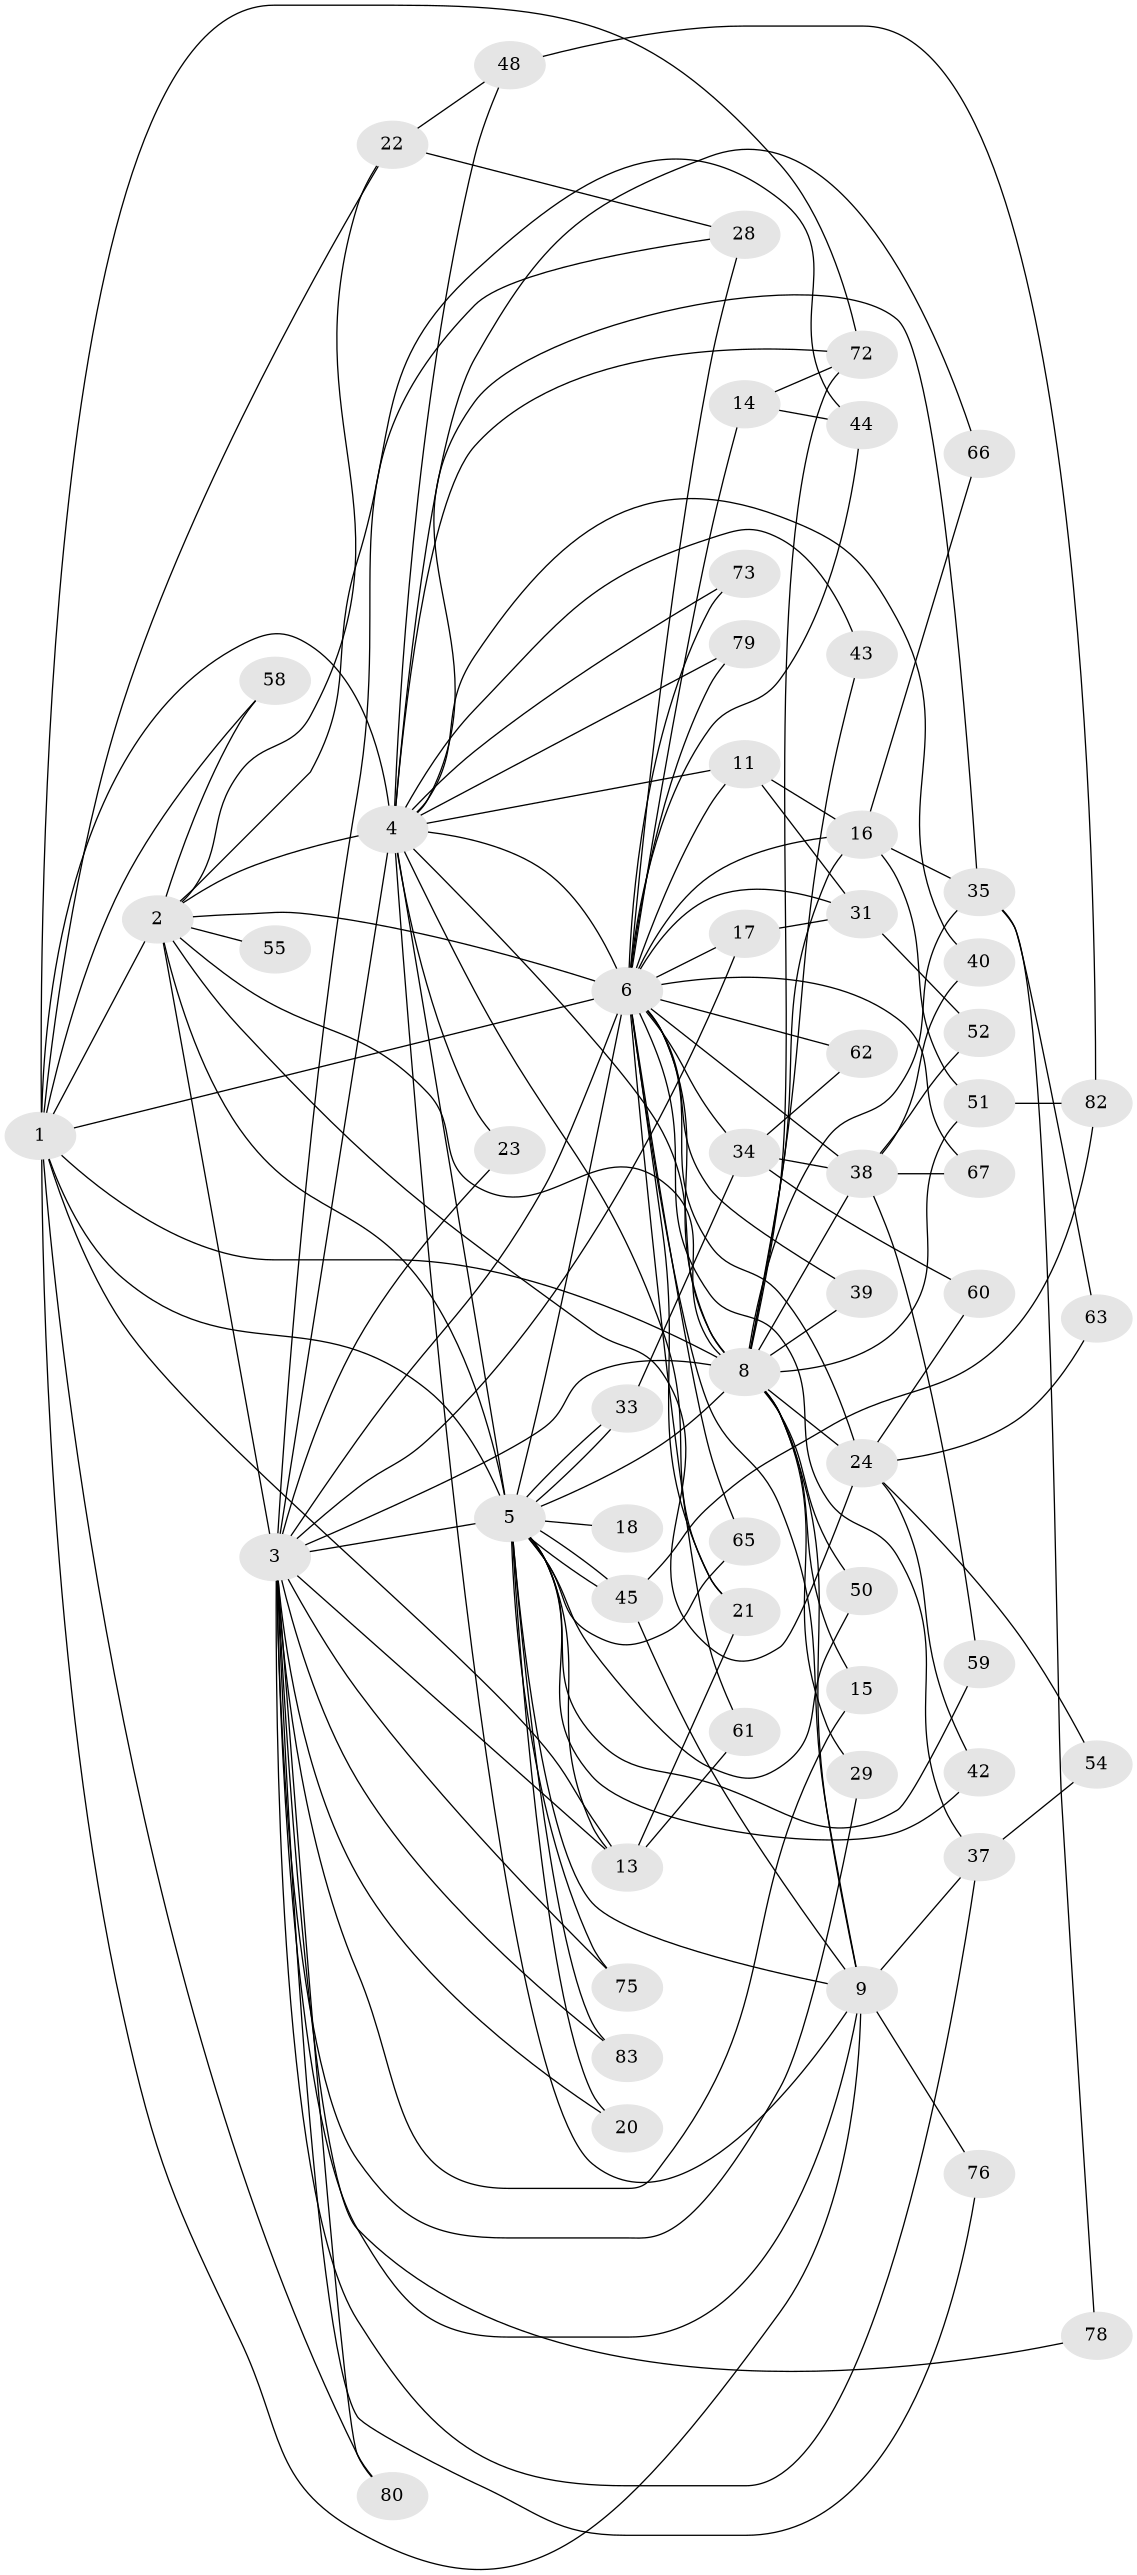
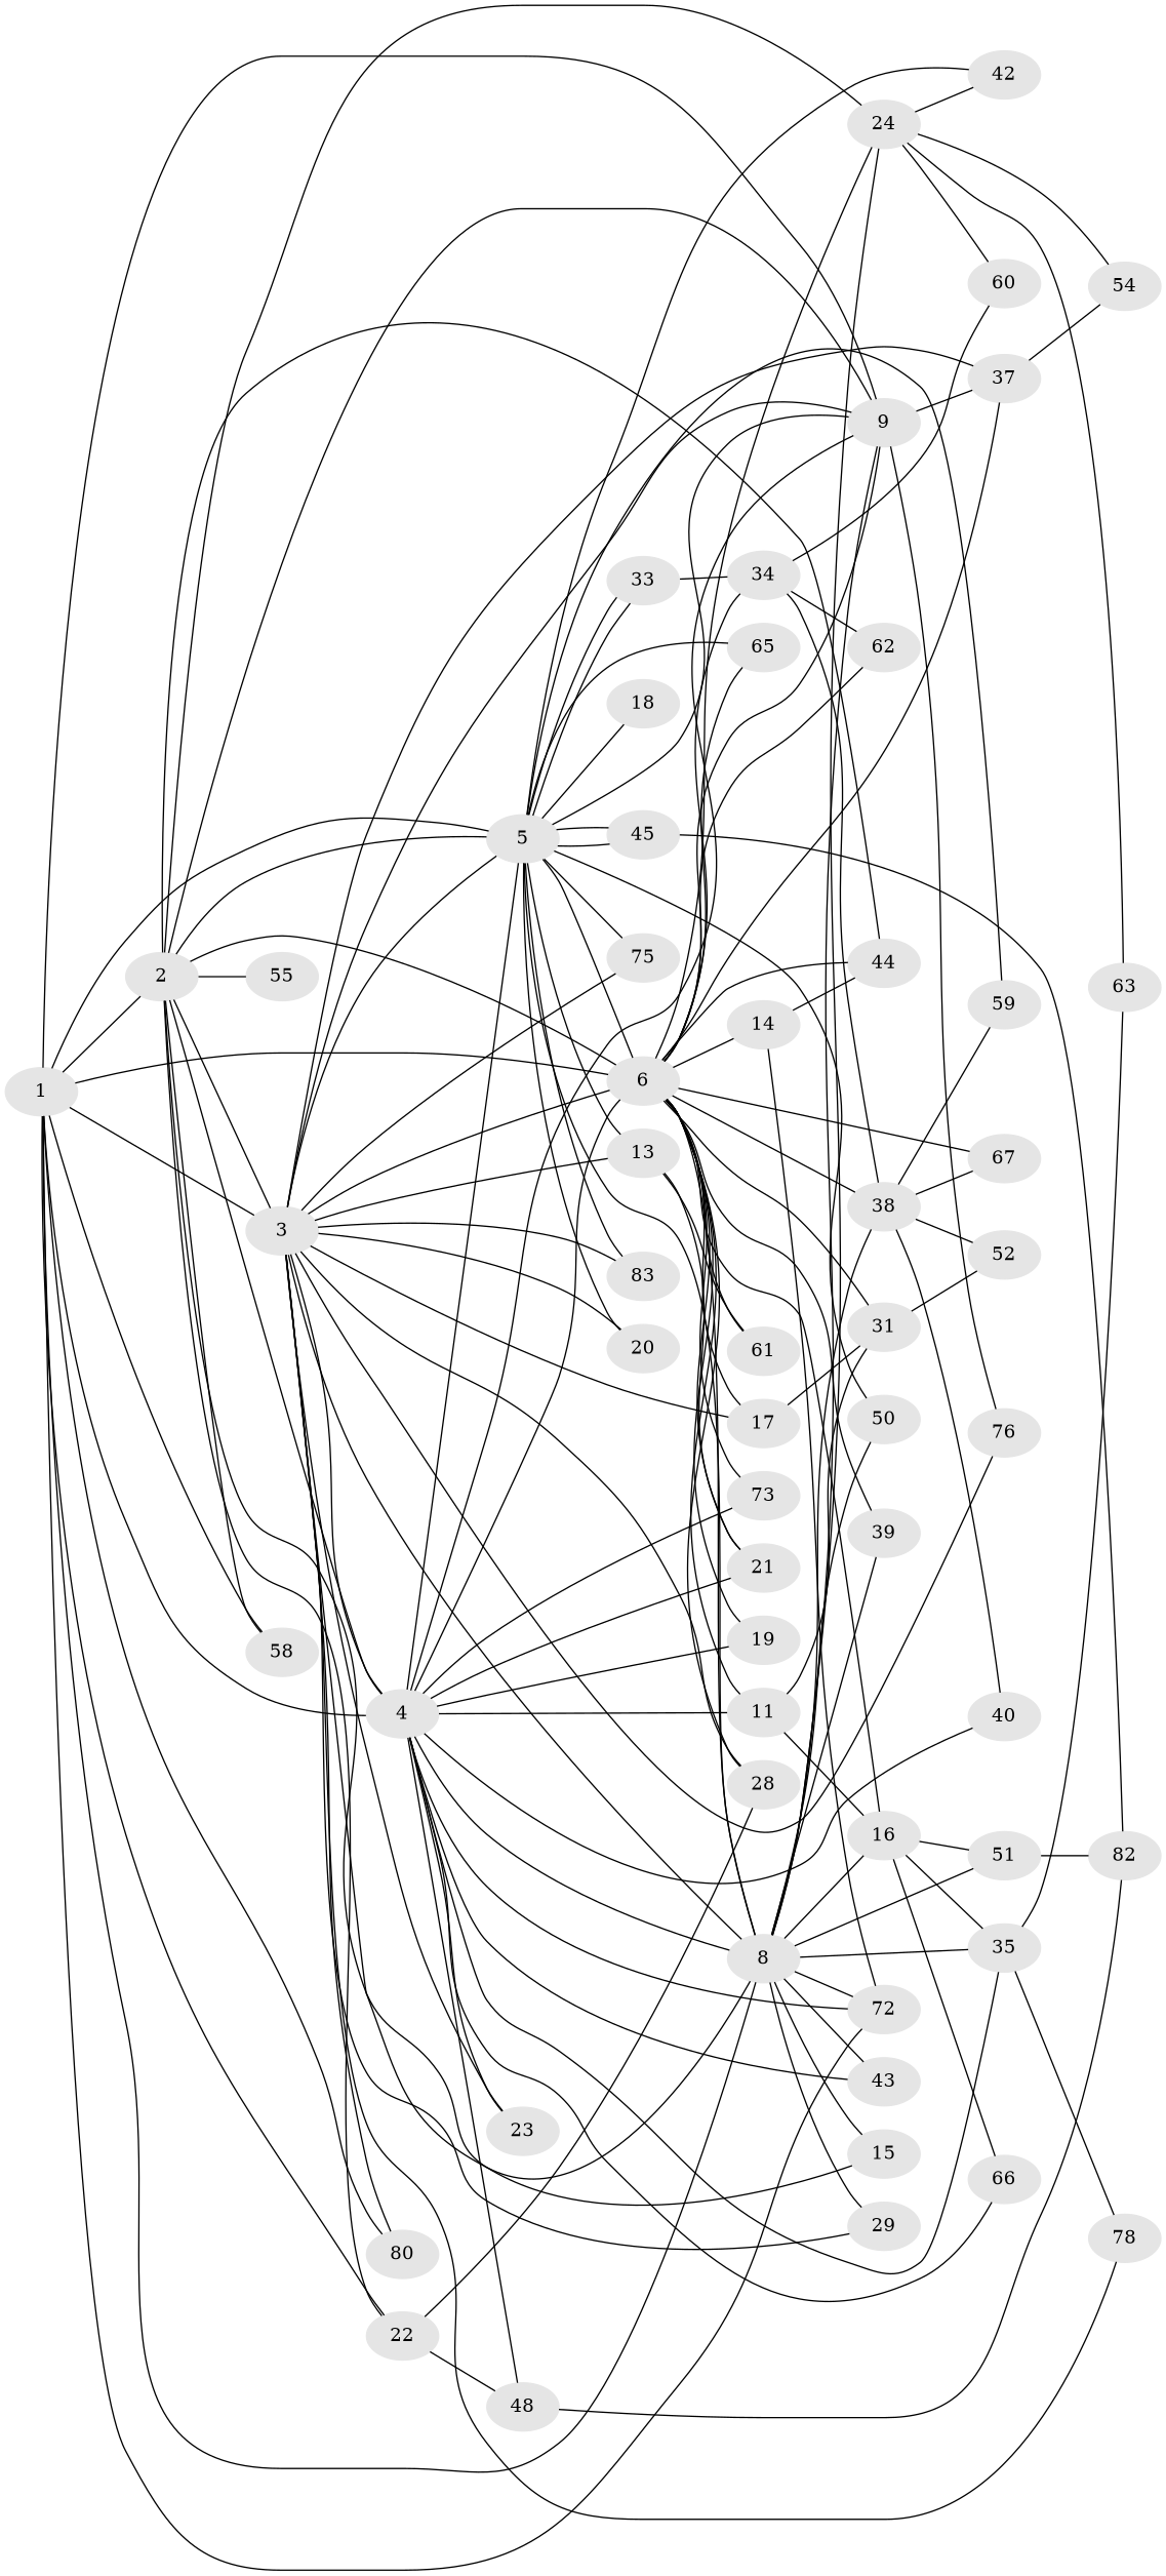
  graph {
    rankdir=LR
    node [color=gray90 style=filled]
    1 [super="+68"]
    2 [super="+25"]
    3 [super="+64"]
    4 [super="+19"]
    5 [super="+10"]
    6 [super="+7"]
    8 [super="+12"]
    9 [super="+81"]
    22 [super="+30"]
    58
    72 [super="+74"]
    80
    24 [super="+27"]
    44 [super="+57"]
    55
    13 [super="+56"]
    15
    17
    20
    23 [super="+69"]
    28 [super="+71"]
    29
    37
    75
    76
    78
    83
    11 [super="+47"]
    21 [super="+70"]
    35 [super="+36"]
    40
    43
    48
    66
    73
-   79
+   79 [label=19]
    18 [super="+53"]
    33
    42
    45
    50
    59
    65
    16 [super="+26"]
    14 [super="+77"]
    31 [super="+32"]
    34 [super="+49"]
    38 [super="+41"]
    39
    61
    62
    67
    51
    54
    60
    63
    82 [super="+84"]
    52
    1 -- 2
-   1 -- 13
+   1 -- 3
    1 -- 4
    1 -- 5 [weight=3]
    1 -- 6 [weight=2]
    1 -- 8
    1 -- 9
    1 -- 22
    1 -- 58
    1 -- 72
    1 -- 80
    2 -- 3
    2 -- 4 [weight=2]
    2 -- 5 [weight=2]
    2 -- 6 [weight=2]
    2 -- 8
-   45 -- 9
+   2 -- 9
    2 -- 22
    2 -- 58
    2 -- 24
    2 -- 44
    2 -- 55
    3 -- 4
    3 -- 5 [weight=2]
    3 -- 6 [weight=3]
    3 -- 8
    3 -- 9
    3 -- 80
    3 -- 13
    3 -- 15
    3 -- 17
    3 -- 20
    3 -- 23 [weight=2]
    3 -- 28
    3 -- 29
    3 -- 37
    3 -- 75
    3 -- 76
    3 -- 78
    3 -- 83
    4 -- 5 [weight=3]
    4 -- 6 [weight=2]
    4 -- 8
    4 -- 9
    4 -- 72
    4 -- 23
    4 -- 11
    4 -- 21
    4 -- 35
    4 -- 40
    4 -- 43
    4 -- 48
    4 -- 66
    4 -- 73
    4 -- 79
    5 -- 6 [weight=4]
    5 -- 8 [weight=3]
    5 -- 9 [weight=2]
    5 -- 13
    5 -- 20
    5 -- 75
    5 -- 83
    5 -- 18 [weight=3]
    5 -- 33
    5 -- 33
    5 -- 42
    5 -- 45
    5 -- 45
    5 -- 50
    5 -- 59
    5 -- 65
    6 -- 8 [weight=2]
    6 -- 9 [weight=2]
    6 -- 24
    6 -- 44
    6 -- 17
    6 -- 28 [weight=2]
    6 -- 37
    6 -- 11
    6 -- 21 [weight=2]
    6 -- 73
    6 -- 79
    6 -- 65
    6 -- 16
    6 -- 14 [weight=2]
    6 -- 31
    6 -- 34
    6 -- 38
    6 -- 39
    6 -- 61
    6 -- 62
    6 -- 67
    8 -- 9
    8 -- 72
    8 -- 24
    8 -- 15
    8 -- 29
    8 -- 35
    8 -- 43
    8 -- 50
    8 -- 16
    8 -- 38 [weight=2]
    8 -- 39
    8 -- 51
    9 -- 37
    9 -- 76
    22 -- 28
    22 -- 48
    24 -- 42
    24 -- 54
    24 -- 60
    24 -- 63
    13 -- 21
    13 -- 61
    17 -- 31
    37 -- 54
    11 -- 16
    11 -- 31
    35 -- 78
    35 -- 63
    48 -- 82
    33 -- 34
    45 -- 82
    16 -- 35
    16 -- 66
    16 -- 51
    14 -- 72
    14 -- 44
    31 -- 52
    34 -- 38
    34 -- 62
    34 -- 60
    38 -- 40
    38 -- 59
    38 -- 67
    38 -- 52
    51 -- 82
  }
